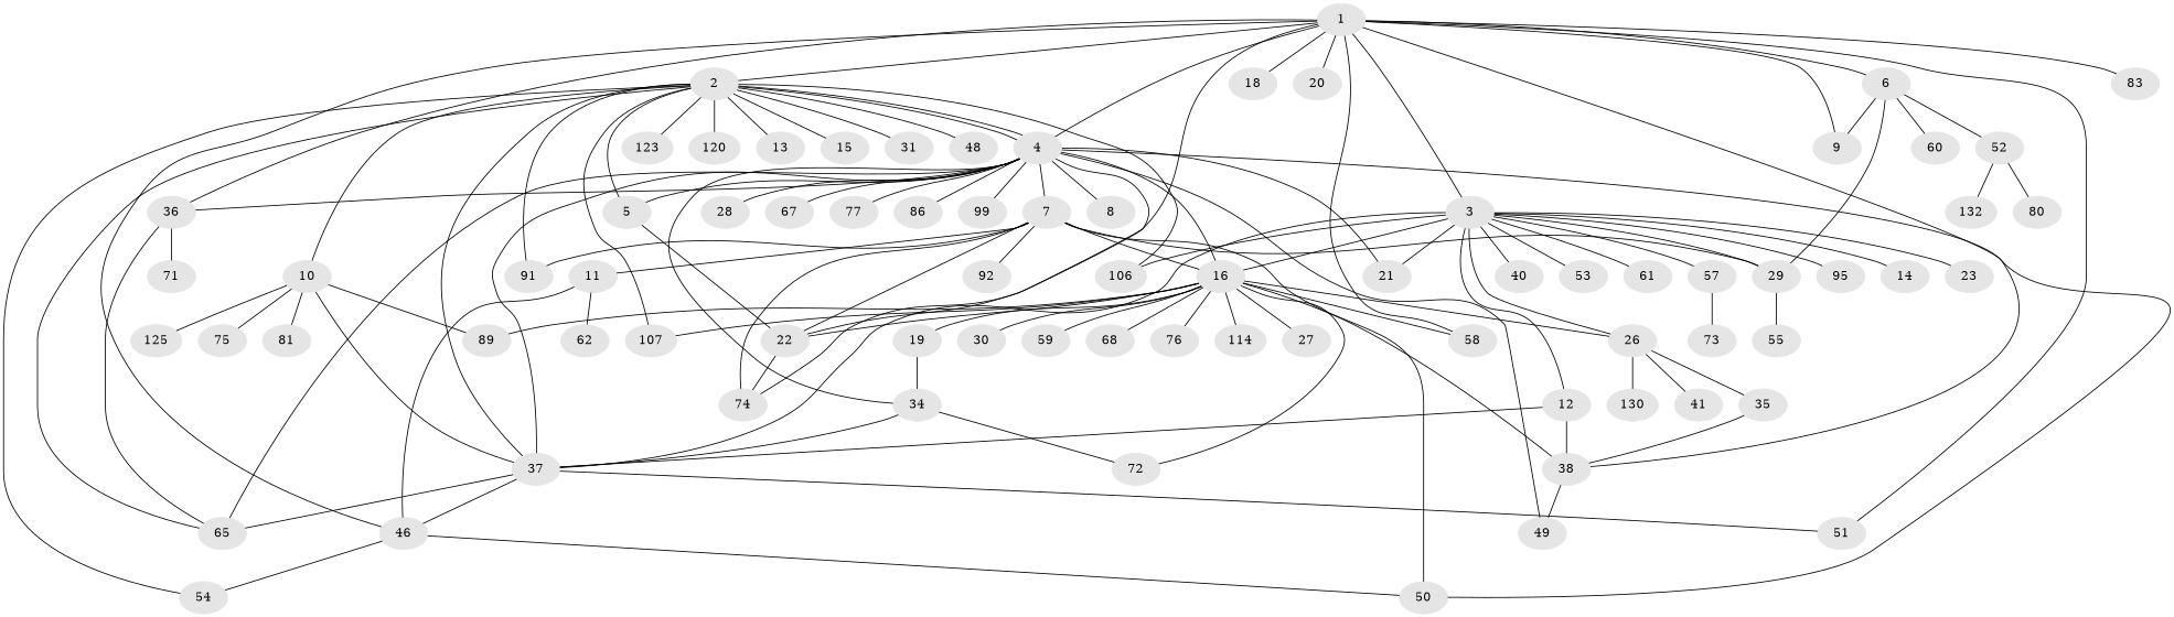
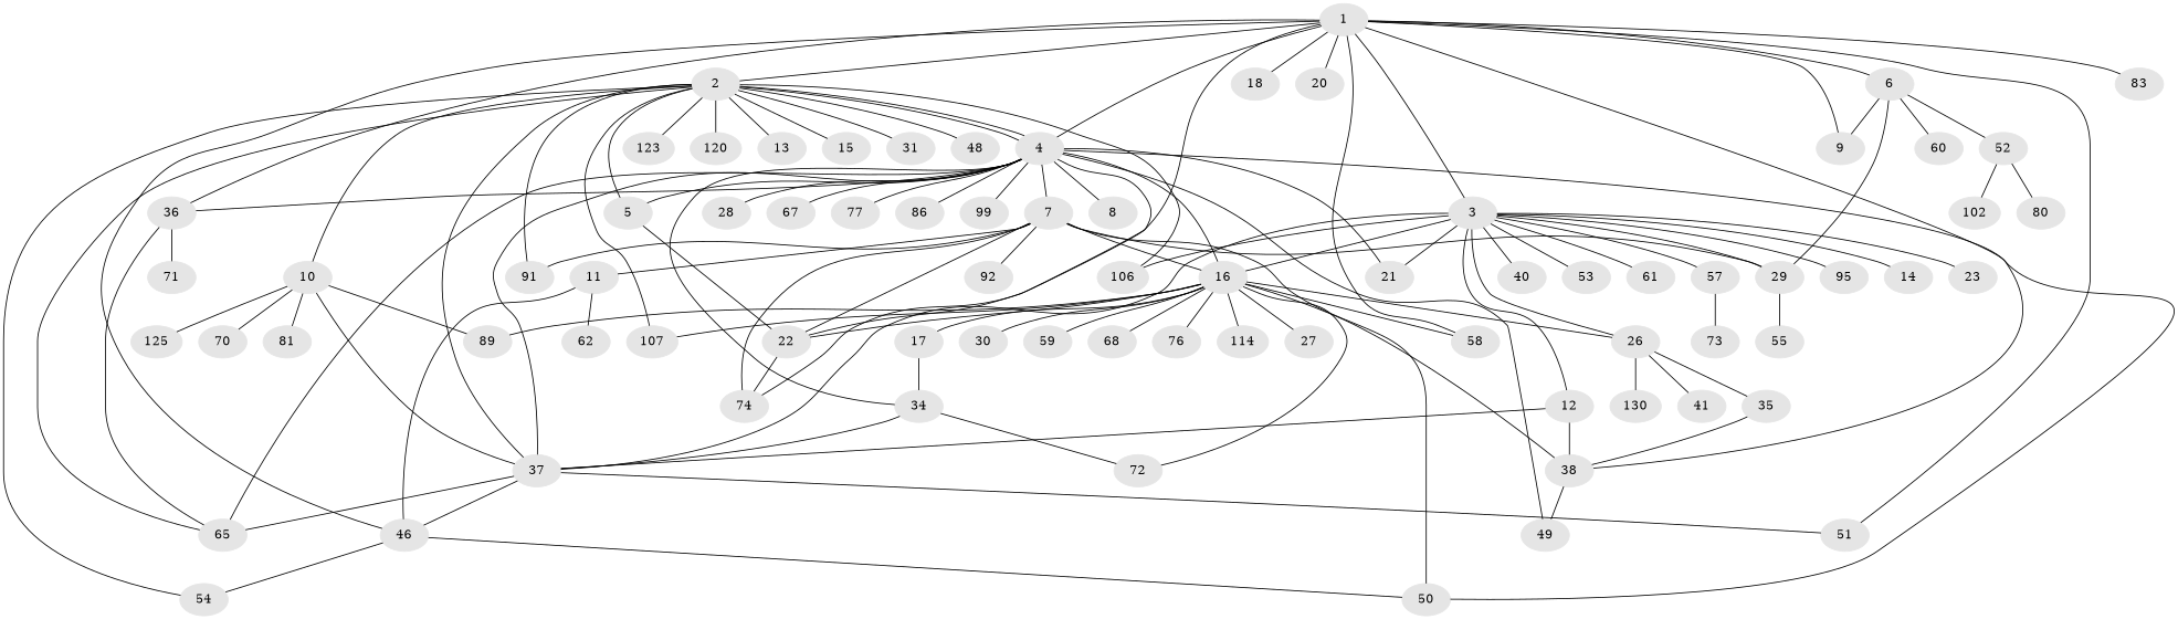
  graph {
    node [color=gray90 style=filled]
    2 [super="+17"]
    4 [super="+25+47"]
    5
    10
    13
    15
    31
    37 [super="+87+101+43"]
    48
    54
    65 [super="+97+78"]
    91
    106
    107
    n15 [label=123]
    120
    1
    3
    6
    9
    18
    20
    22 [super="+66"]
    36
    38
    46 [super="+93"]
    51 [super="+104+94"]
    58 [super="+70+121"]
    83
    12 [super="+56"]
    14 [super="+64+131+84"]
    16 [super="+24"]
    21 [super="+33+100+124"]
    23
    26
    29 [super="+63"]
    40 [super="+79"]
    53
    57
    61
    95
    7
    8
    28
    34 [super="+42"]
    49
    50
    67
    74 [super="+85"]
    77
    86
    99
    52
    60
    71
-   75
+   75 [label=70]
    81 [super="+129"]
    89
    125
-   19 [super="+128"]
+   19 [super="+128" label=17]
    27
    30
    59
    68
    72
    76
    114
    35
    41
    130
    55
    73
    11
    92 [super="+127"]
    80
-   102 [label=132]
+   102
    62
    2 -- 4
    2 -- 4
    2 -- 5
    2 -- 10
    2 -- 13
    2 -- 15
    2 -- 31
    2 -- 37
    2 -- 48
    2 -- 54
    2 -- 65
    2 -- 91
    2 -- 106
    2 -- 107
    2 -- n15
    2 -- 120
    4 -- 5
    4 -- 37
    4 -- 65
    4 -- 36
    4 -- 16
    4 -- 21
    4 -- 7 [weight=2]
    4 -- 8
    4 -- 28
    4 -- 34 [weight=3]
    4 -- 49
    4 -- 50
    4 -- 67
    4 -- 74
    4 -- 77
    4 -- 86
    4 -- 99
    5 -- 22
    10 -- 37
    10 -- 75
    10 -- 81
    10 -- 89
    10 -- 125
    37 -- 65
    37 -- 46
    37 -- 51
    1 -- 2
    1 -- 4
    1 -- 3
    1 -- 6
    1 -- 9
    1 -- 18
    1 -- 20
    1 -- 22
    1 -- 36
    1 -- 38
    1 -- 46
    1 -- 51
    1 -- 58
    1 -- 83
    3 -- 37
    3 -- 106
    3 -- 12
    3 -- 14
    3 -- 16
    3 -- 21 [weight=3]
    3 -- 23
    3 -- 26
    3 -- 29
    3 -- 40
    3 -- 53
    3 -- 57
    3 -- 61
    3 -- 95
    6 -- 9
    6 -- 29
    6 -- 52
    6 -- 60
    22 -- 74
    36 -- 65
    36 -- 71
    38 -- 49
    46 -- 54
    46 -- 50
    12 -- 37
    12 -- 38
    16 -- 107
    16 -- 22
    16 -- 38
    16 -- 58
    16 -- 26
    16 -- 89
    16 -- 19
    16 -- 27
    16 -- 30
    16 -- 59
    16 -- 68
    16 -- 72
    16 -- 76
    16 -- 114
    26 -- 35
    26 -- 41
    26 -- 130
    29 -- 55
    57 -- 73
    7 -- 91
    7 -- 22 [weight=2]
    7 -- 16
    7 -- 29
    7 -- 50
    7 -- 74 [weight=2]
    7 -- 11
    7 -- 92
    34 -- 37
    34 -- 72
    52 -- 80
    52 -- 102
    19 -- 34
    35 -- 38
    11 -- 46
    11 -- 62
  }
